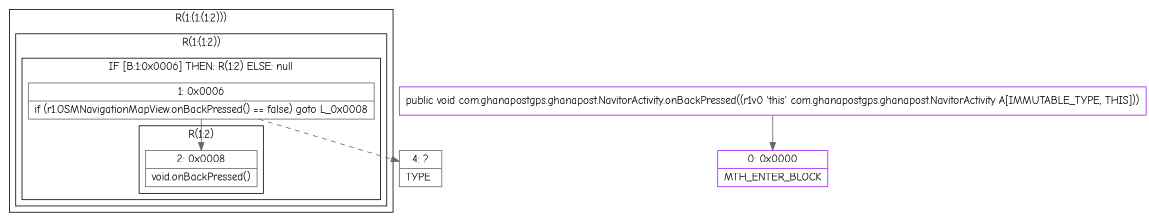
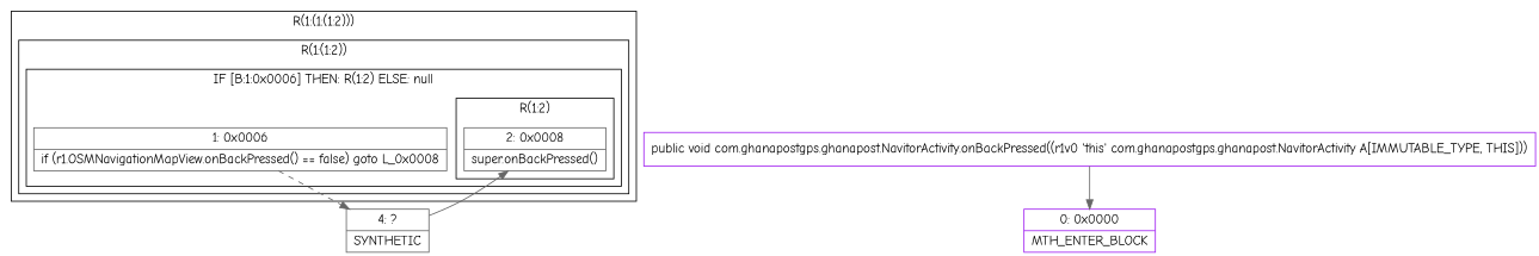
  digraph {
    fontname="Comic Neue"
    node [color=gray40 fontname="Comic Neue" shape=record]
    edge [color=gray40 fontname="Comic Neue"]
-   n1 [label="{2\:\ 0x0008|void.onBackPressed()\l}"]
+   n1 [label="{2\:\ 0x0008|super.onBackPressed()\l}"]
    n2 [label="{1\:\ 0x0006|if (r1.OSMNavigationMapView.onBackPressed() == false) goto L_0x0008\l}"]
-   n3 [label="{4\:\ ?|TYPE\l}"]
+   n3 [label="{4\:\ ?|SYNTHETIC\l}"]
    n4 [color=purple label="{0\:\ 0x0000|MTH_ENTER_BLOCK\l}"]
    n5 [color=purple label="{public void com.ghanapostgps.ghanapost.NavitorActivity.onBackPressed((r1v0 'this' com.ghanapostgps.ghanapost.NavitorActivity A[IMMUTABLE_TYPE, THIS])) }"]
    subgraph cluster_1 {
      label="R(1:(1:(1:2)))"
      subgraph cluster_2 {
        label="R(1:(1:2))"
        subgraph cluster_3 {
          label="IF [B:1:0x0006] THEN: R(1:2) ELSE: null"
          n2
          subgraph cluster_4 {
            label="R(1:2)"
            n1
          }
        }
      }
    }
-   n2 -> n1
+   n3 -> n1
    n2 -> n3 [style=dashed]
    n5 -> n4
  }
